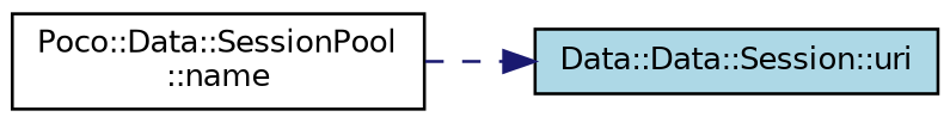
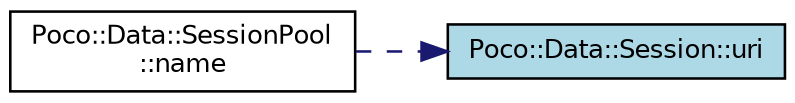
  digraph {
    rankdir=LR
    node [color=black fontname=Helvetica fontsize=10 shape=record style=filled]
    n1 [fillcolor=white fontcolor=black height=0.2 label="Poco::Data::SessionPool\l::name" width=0.4]
-   n2 [fillcolor=lightblue height=0.2 label="Data::Data::Session::uri" width=0.4]
+   n2 [fillcolor=lightblue height=0.2 label="Poco::Data::Session::uri" width=0.4]
    n1 -> n2 [color=midnightblue fontname=Helvetica fontsize=10 labelfontname=Helvetica labelfontsize=10 style=dashed]
  }
